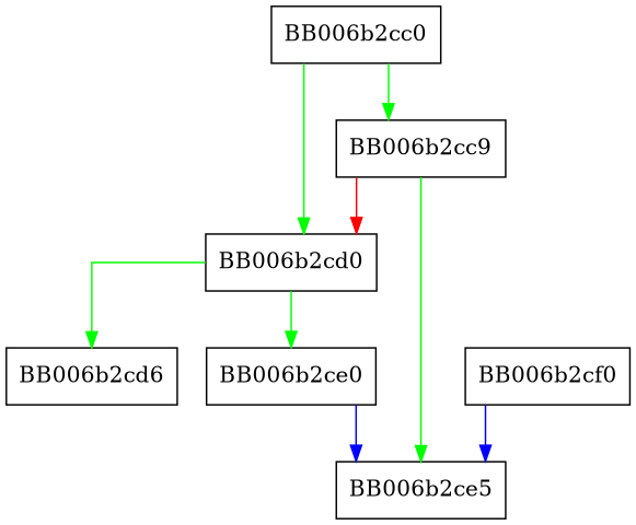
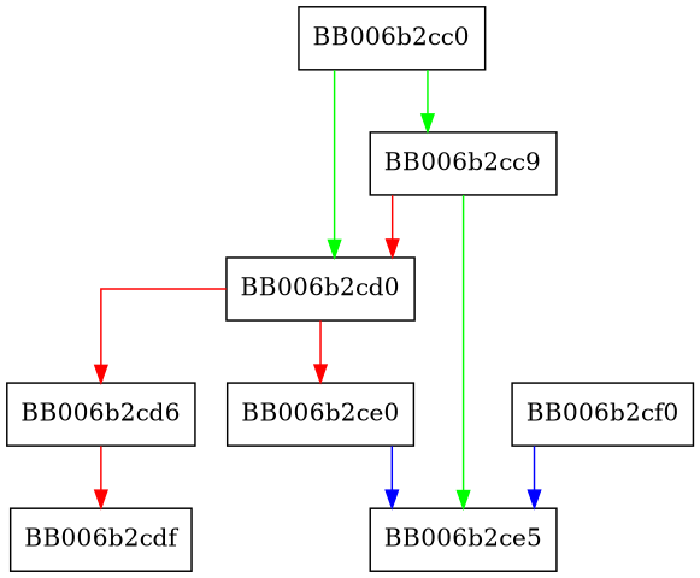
  digraph {
    splines=ortho
    node [shape=box]
    edge [color=green]
    BB006b2cc0
    BB006b2cc9
    BB006b2cd0
    BB006b2ce5
    BB006b2ce0
    BB006b2cd6
+   BB006b2cdf
    BB006b2cf0
    BB006b2cc0 -> BB006b2cc9
    BB006b2cc0 -> BB006b2cd0
    BB006b2cc9 -> BB006b2cd0 [color=red]
    BB006b2cc9 -> BB006b2ce5
-   BB006b2cd0 -> BB006b2ce0
-   BB006b2cd0 -> BB006b2cd6
+   BB006b2cd0 -> BB006b2ce0 [color=red]
+   BB006b2cd0 -> BB006b2cd6 [color=red]
    BB006b2ce0 -> BB006b2ce5 [color=blue]
+   BB006b2cd6 -> BB006b2cdf [color=red]
    BB006b2cf0 -> BB006b2ce5 [color=blue]
  }
